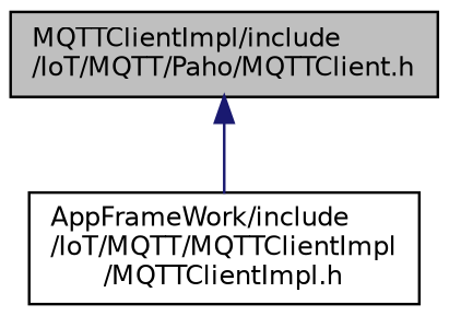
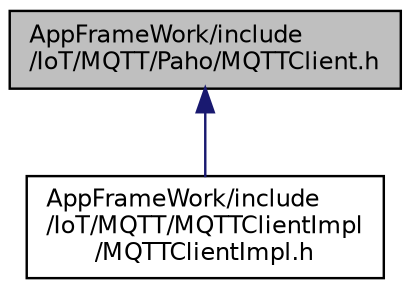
  digraph {
    node [color=black fontname=Helvetica fontsize=10 shape=record style=filled]
-   n1 [fillcolor=grey75 fontcolor=black height=0.2 label="MQTTClientImpl/include\l/IoT/MQTT/Paho/MQTTClient.h" width=0.4]
+   n1 [fillcolor=grey75 fontcolor=black height=0.2 label="AppFrameWork/include\l/IoT/MQTT/Paho/MQTTClient.h" width=0.4]
    n2 [fillcolor=white height=0.2 label="AppFrameWork/include\l/IoT/MQTT/MQTTClientImpl\l/MQTTClientImpl.h" width=0.4]
    n1 -> n2 [color=midnightblue dir=back fontname=Helvetica fontsize=10 labelfontname=Helvetica labelfontsize=10 style=solid]
  }
